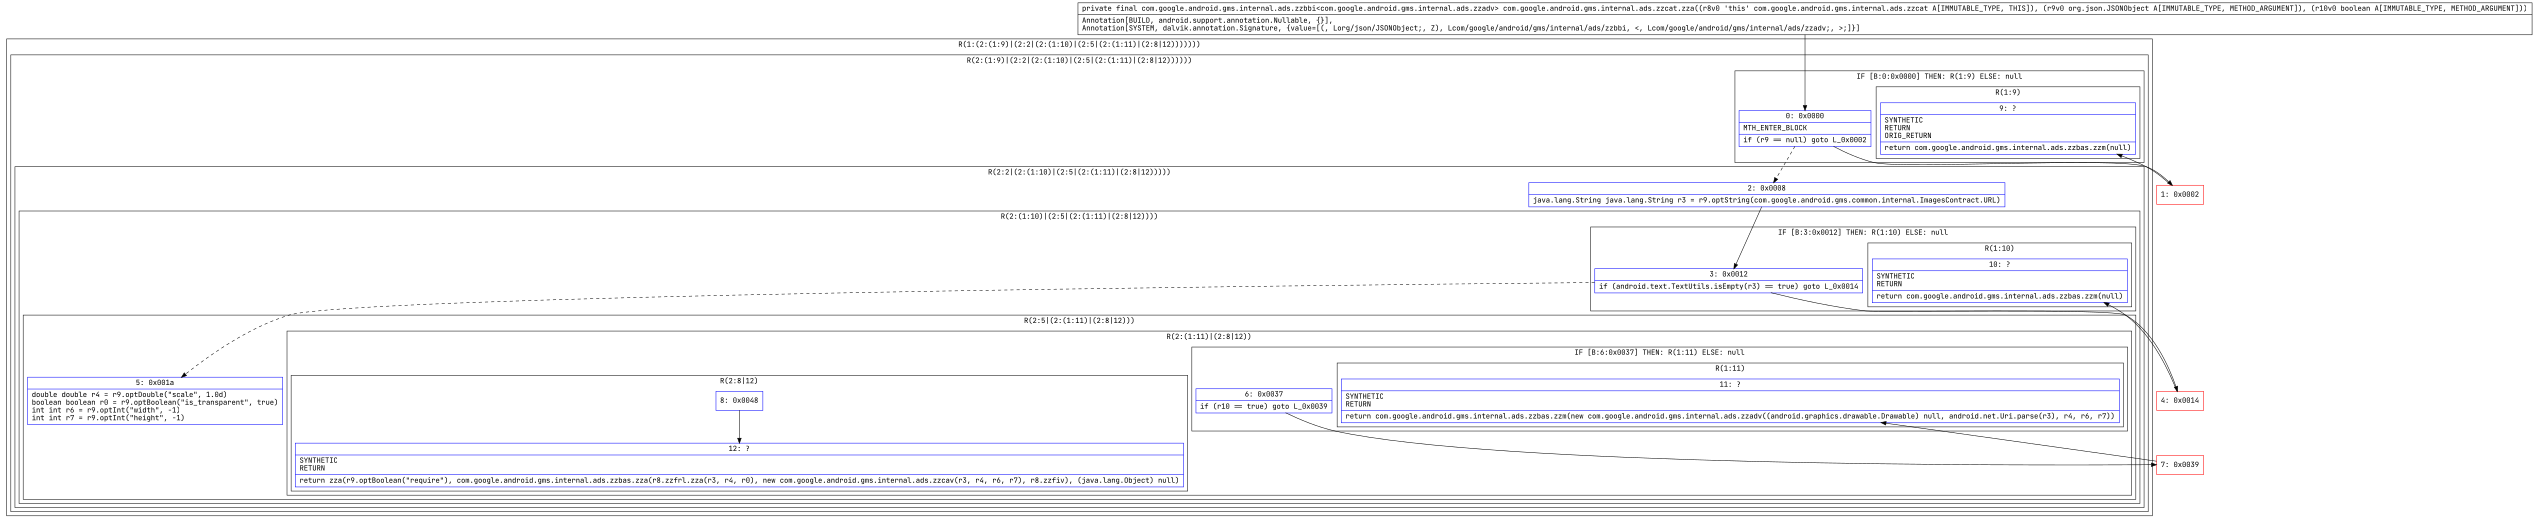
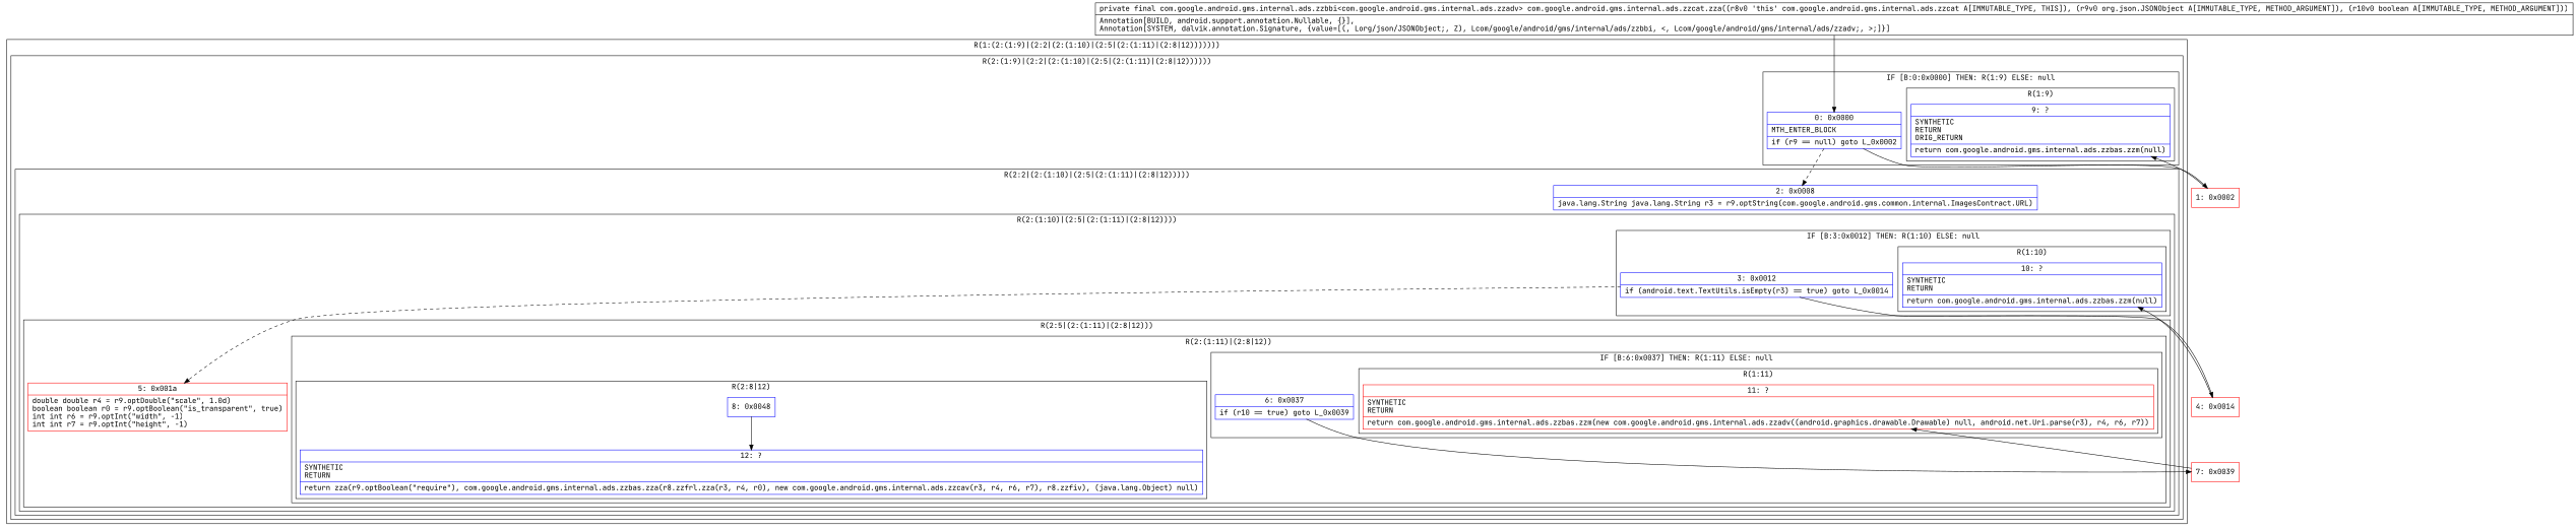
  digraph {
    fontname="JetBrains Mono"
    node [color=blue fontname="JetBrains Mono" shape=record]
    edge [fontname="JetBrains Mono"]
    n1 [label="{9\:\ ?|SYNTHETIC\lRETURN\lORIG_RETURN\l|return com.google.android.gms.internal.ads.zzbas.zzm(null)\l}"]
    n2 [label="{0\:\ 0x0000|MTH_ENTER_BLOCK\l|if (r9 == null) goto L_0x0002\l}"]
    n3 [label="{10\:\ ?|SYNTHETIC\lRETURN\l|return com.google.android.gms.internal.ads.zzbas.zzm(null)\l}"]
    n4 [label="{3\:\ 0x0012|if (android.text.TextUtils.isEmpty(r3) == true) goto L_0x0014\l}"]
-   n5 [label="{11\:\ ?|SYNTHETIC\lRETURN\l|return com.google.android.gms.internal.ads.zzbas.zzm(new com.google.android.gms.internal.ads.zzadv((android.graphics.drawable.Drawable) null, android.net.Uri.parse(r3), r4, r6, r7))\l}"]
+   n5 [color=red label="{11\:\ ?|SYNTHETIC\lRETURN\l|return com.google.android.gms.internal.ads.zzbas.zzm(new com.google.android.gms.internal.ads.zzadv((android.graphics.drawable.Drawable) null, android.net.Uri.parse(r3), r4, r6, r7))\l}"]
    n6 [label="{6\:\ 0x0037|if (r10 == true) goto L_0x0039\l}"]
    n7 [label="{8\:\ 0x0048}"]
    n8 [label="{12\:\ ?|SYNTHETIC\lRETURN\l|return zza(r9.optBoolean(\"require\"), com.google.android.gms.internal.ads.zzbas.zza(r8.zzfrl.zza(r3, r4, r0), new com.google.android.gms.internal.ads.zzcav(r3, r4, r6, r7), r8.zzfiv), (java.lang.Object) null)\l}"]
-   n9 [label="{5\:\ 0x001a|double double r4 = r9.optDouble(\"scale\", 1.0d)\lboolean boolean r0 = r9.optBoolean(\"is_transparent\", true)\lint int r6 = r9.optInt(\"width\", \-1)\lint int r7 = r9.optInt(\"height\", \-1)\l}"]
+   n9 [color=red label="{5\:\ 0x001a|double double r4 = r9.optDouble(\"scale\", 1.0d)\lboolean boolean r0 = r9.optBoolean(\"is_transparent\", true)\lint int r6 = r9.optInt(\"width\", \-1)\lint int r7 = r9.optInt(\"height\", \-1)\l}"]
    n10 [label="{2\:\ 0x0008|java.lang.String java.lang.String r3 = r9.optString(com.google.android.gms.common.internal.ImagesContract.URL)\l}"]
    n11 [color=red label="{1\:\ 0x0002}"]
    n12 [color=red label="{4\:\ 0x0014}"]
    n13 [color=red label="{7\:\ 0x0039}"]
    n14 [label="{private final com.google.android.gms.internal.ads.zzbbi\<com.google.android.gms.internal.ads.zzadv\> com.google.android.gms.internal.ads.zzcat.zza((r8v0 'this' com.google.android.gms.internal.ads.zzcat A[IMMUTABLE_TYPE, THIS]), (r9v0 org.json.JSONObject A[IMMUTABLE_TYPE, METHOD_ARGUMENT]), (r10v0 boolean A[IMMUTABLE_TYPE, METHOD_ARGUMENT]))  | Annotation[BUILD, android.support.annotation.Nullable, \{\}], \lAnnotation[SYSTEM, dalvik.annotation.Signature, \{value=[(, Lorg\/json\/JSONObject;, Z), Lcom\/google\/android\/gms\/internal\/ads\/zzbbi, \<, Lcom\/google\/android\/gms\/internal\/ads\/zzadv;, \>;]\}]\l}" color=""]
    subgraph cluster_1 {
      label="R(1:(2:(1:9)|(2:2|(2:(1:10)|(2:5|(2:(1:11)|(2:8|12)))))))"
      subgraph cluster_2 {
        label="R(2:(1:9)|(2:2|(2:(1:10)|(2:5|(2:(1:11)|(2:8|12))))))"
        subgraph cluster_3 {
          label="IF [B:0:0x0000] THEN: R(1:9) ELSE: null"
          n2
          subgraph cluster_4 {
            label="R(1:9)"
            n1
          }
        }
        subgraph cluster_5 {
          label="R(2:2|(2:(1:10)|(2:5|(2:(1:11)|(2:8|12)))))"
          n10
          subgraph cluster_6 {
            label="R(2:(1:10)|(2:5|(2:(1:11)|(2:8|12))))"
            subgraph cluster_7 {
              label="IF [B:3:0x0012] THEN: R(1:10) ELSE: null"
              n4
              subgraph cluster_8 {
                label="R(1:10)"
                n3
              }
            }
            subgraph cluster_9 {
              label="R(2:5|(2:(1:11)|(2:8|12)))"
              n9
              subgraph cluster_10 {
                label="R(2:(1:11)|(2:8|12))"
                subgraph cluster_11 {
                  label="IF [B:6:0x0037] THEN: R(1:11) ELSE: null"
                  n6
                  subgraph cluster_12 {
                    label="R(1:11)"
                    n5
                  }
                }
                subgraph cluster_13 {
                  label="R(2:8|12)"
                  n7
                  n8
                }
              }
            }
          }
        }
      }
    }
    n2 -> n10 [style=dashed]
    n2 -> n11
    n4 -> n9 [style=dashed]
    n4 -> n12
    n6 -> n13
    n7 -> n8
-   n10 -> n4
    n11 -> n1
    n12 -> n3
    n13 -> n5
    n14 -> n2
  }
